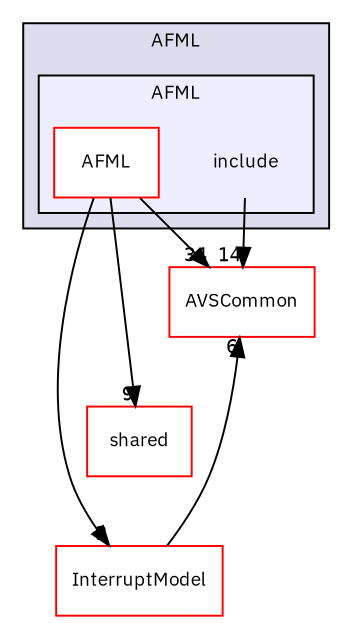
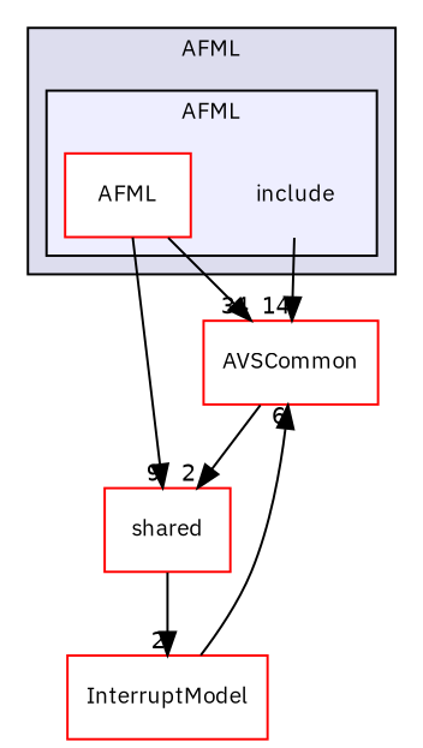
  digraph {
    compound=true
    fontname="IBM Plex Sans"
    node [fontname="IBM Plex Sans" fontsize=10 shape=box color=red fillcolor=white style=filled]
    edge [fontname="IBM Plex Sans" headlabel=2 labeldistance=1.5 labelfontname=Helvetica labelfontsize=10]
    n1 [label=include shape=plaintext color="" fillcolor="" style=""]
    n2 [label=AFML]
    n3 [label=AVSCommon]
    n4 [label=shared]
    n5 [label=InterruptModel]
    subgraph cluster_1 {
      bgcolor="#ddddee"
      fontsize=10
      label=AFML
      pencolor=black
      subgraph cluster_2 {
        bgcolor="#eeeeff"
        fontsize=10
        label=AFML
        pencolor=black
        n1
        n2
      }
    }
    n1 -> n3 [headlabel=14]
    n2 -> n3 [headlabel=34]
    n2 -> n4 [headlabel=9]
-   n2 -> n5
+   n4 -> n5
+   n3 -> n4
    n5 -> n3 [headlabel=6]
  }
